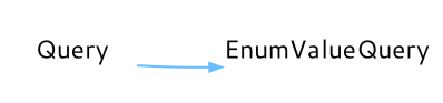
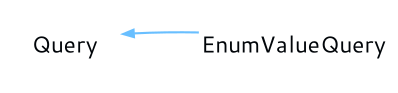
  digraph {
    rankdir=LR
    node [fontcolor="#010509FF" fontname="Segoe UI" fontsize=11 margin=0.01 shape=none]
    n1 [label=Query]
    n2 [label=EnumValueQuery]
-   n1 -> n2 [arrowsize=0.5 color="#69BFFFFF"]
+   n2 -> n1 [arrowsize=0.5 color="#69BFFFFF"]
  }
